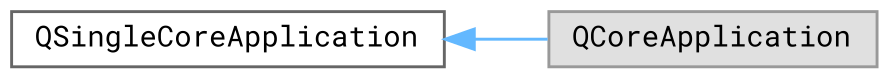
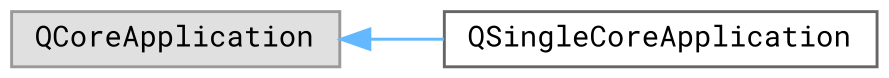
  digraph {
    rankdir=LR
    fontname="Roboto Mono"
    node [fontname="Roboto Mono" fontsize=10 shape=box style=filled]
    n1 [color=grey60 fillcolor="#E0E0E0" height=0.2 label=QCoreApplication width=0.4]
    n2 [color=grey40 fillcolor=white height=0.2 label=QSingleCoreApplication width=0.4]
-   n2 -> n1 [color=steelblue1 dir=back fontname="Roboto Mono" fontsize=10 labelfontname=Helvetica labelfontsize=10 style=solid]
+   n1 -> n2 [color=steelblue1 dir=back fontname="Roboto Mono" fontsize=10 labelfontname=Helvetica labelfontsize=10 style=solid]
  }
